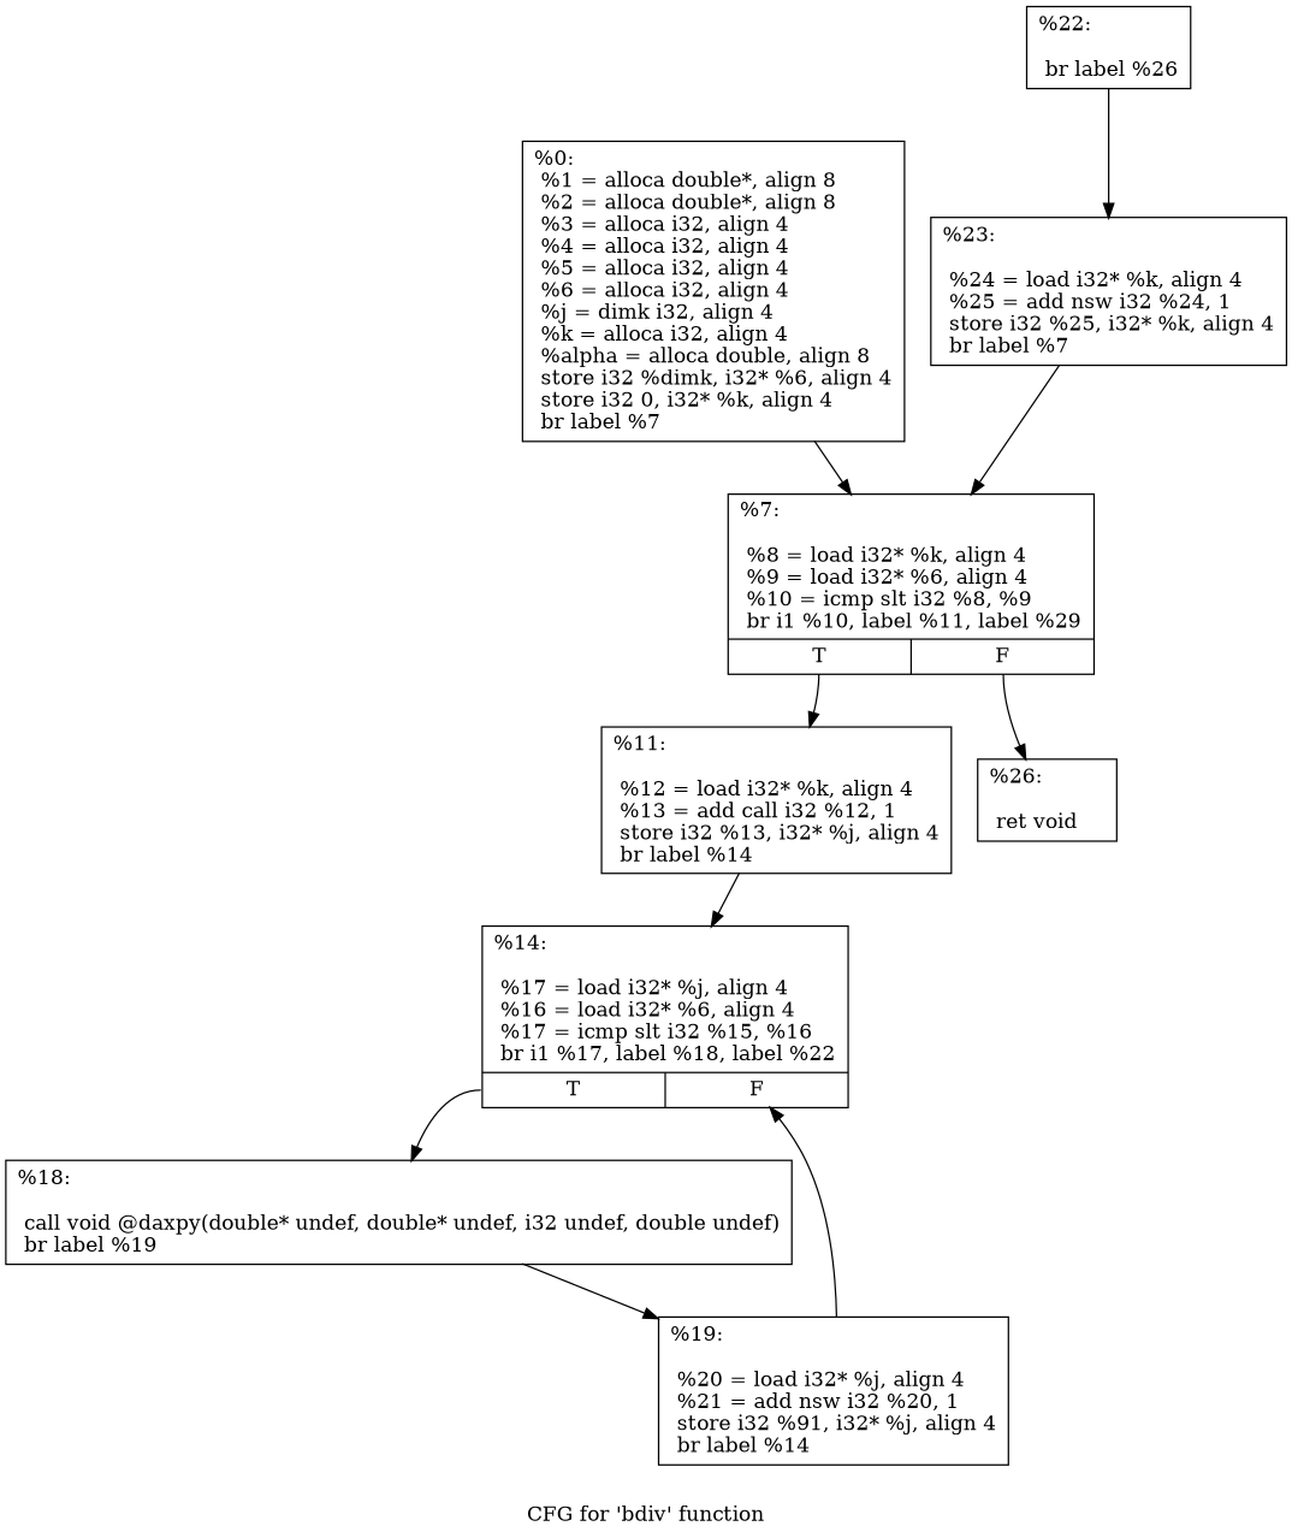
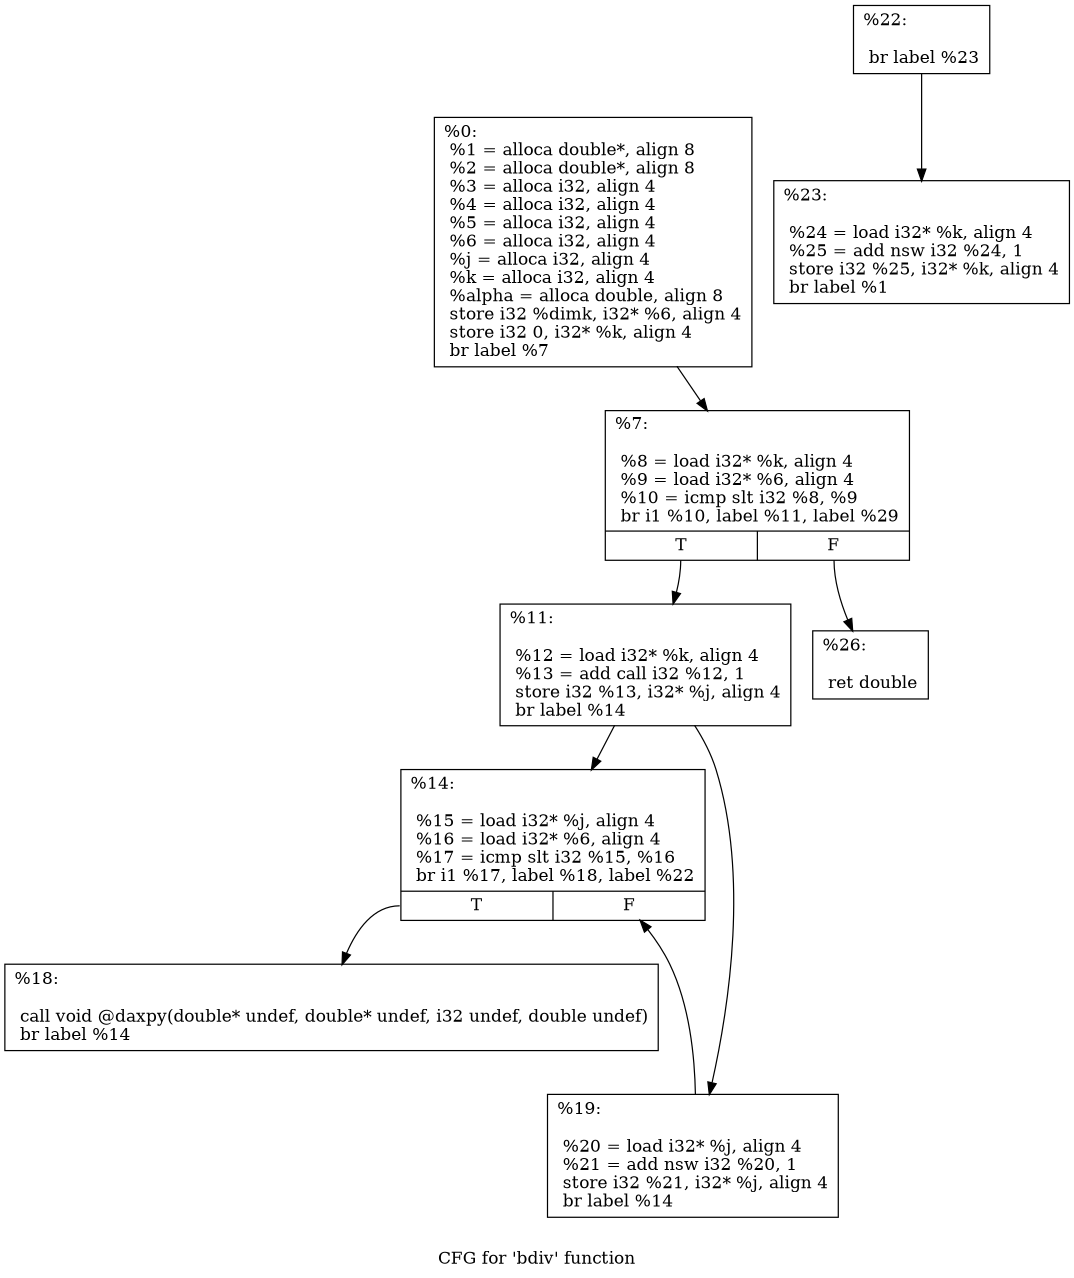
  digraph {
    label="CFG for 'bdiv' function"
    node [shape=record]
-   n1 [label="{%0:\l  %1 = alloca double*, align 8\l  %2 = alloca double*, align 8\l  %3 = alloca i32, align 4\l  %4 = alloca i32, align 4\l  %5 = alloca i32, align 4\l  %6 = alloca i32, align 4\l  %j = dimk i32, align 4\l  %k = alloca i32, align 4\l  %alpha = alloca double, align 8\l  store i32 %dimk, i32* %6, align 4\l  store i32 0, i32* %k, align 4\l  br label %7\l}"]
+   n1 [label="{%0:\l  %1 = alloca double*, align 8\l  %2 = alloca double*, align 8\l  %3 = alloca i32, align 4\l  %4 = alloca i32, align 4\l  %5 = alloca i32, align 4\l  %6 = alloca i32, align 4\l  %j = alloca i32, align 4\l  %k = alloca i32, align 4\l  %alpha = alloca double, align 8\l  store i32 %dimk, i32* %6, align 4\l  store i32 0, i32* %k, align 4\l  br label %7\l}"]
    n2 [label="{%7:\l\l  %8 = load i32* %k, align 4\l  %9 = load i32* %6, align 4\l  %10 = icmp slt i32 %8, %9\l  br i1 %10, label %11, label %29\l|{<s0>T|<s1>F}}"]
    n3 [label="{%11:\l\l  %12 = load i32* %k, align 4\l  %13 = add call i32 %12, 1\l  store i32 %13, i32* %j, align 4\l  br label %14\l}"]
-   n4 [label="{%26:\l\l  ret void\l}"]
-   n5 [label="{%14:\l\l  %17 = load i32* %j, align 4\l  %16 = load i32* %6, align 4\l  %17 = icmp slt i32 %15, %16\l  br i1 %17, label %18, label %22\l|{<s0>T|<s1>F}}"]
-   n6 [label="{%18:\l\l  call void @daxpy(double* undef, double* undef, i32 undef, double undef)\l  br label %19\l}"]
-   n7 [label="{%19:\l\l  %20 = load i32* %j, align 4\l  %21 = add nsw i32 %20, 1\l  store i32 %91, i32* %j, align 4\l  br label %14\l}"]
-   n8 [label="{%22:\l\l  br label %26\l}"]
-   n9 [label="{%23:\l\l  %24 = load i32* %k, align 4\l  %25 = add nsw i32 %24, 1\l  store i32 %25, i32* %k, align 4\l  br label %7\l}"]
+   n4 [label="{%26:\l\l  ret double\l}"]
+   n5 [label="{%14:\l\l  %15 = load i32* %j, align 4\l  %16 = load i32* %6, align 4\l  %17 = icmp slt i32 %15, %16\l  br i1 %17, label %18, label %22\l|{<s0>T|<s1>F}}"]
+   n6 [label="{%18:\l\l  call void @daxpy(double* undef, double* undef, i32 undef, double undef)\l  br label %14\l}"]
+   n7 [label="{%19:\l\l  %20 = load i32* %j, align 4\l  %21 = add nsw i32 %20, 1\l  store i32 %21, i32* %j, align 4\l  br label %14\l}"]
+   n8 [label="{%22:\l\l  br label %23\l}"]
+   n9 [label="{%23:\l\l  %24 = load i32* %k, align 4\l  %25 = add nsw i32 %24, 1\l  store i32 %25, i32* %k, align 4\l  br label %1\l}"]
    n1 -> n2
    n2 -> n3 [tailport=s0]
    n2 -> n4 [tailport=s1]
    n3 -> n5
    n5 -> n6 [tailport=s0]
-   n6 -> n7
+   n3 -> n7
    n7 -> n5
    n8 -> n9
-   n9 -> n2
  }
